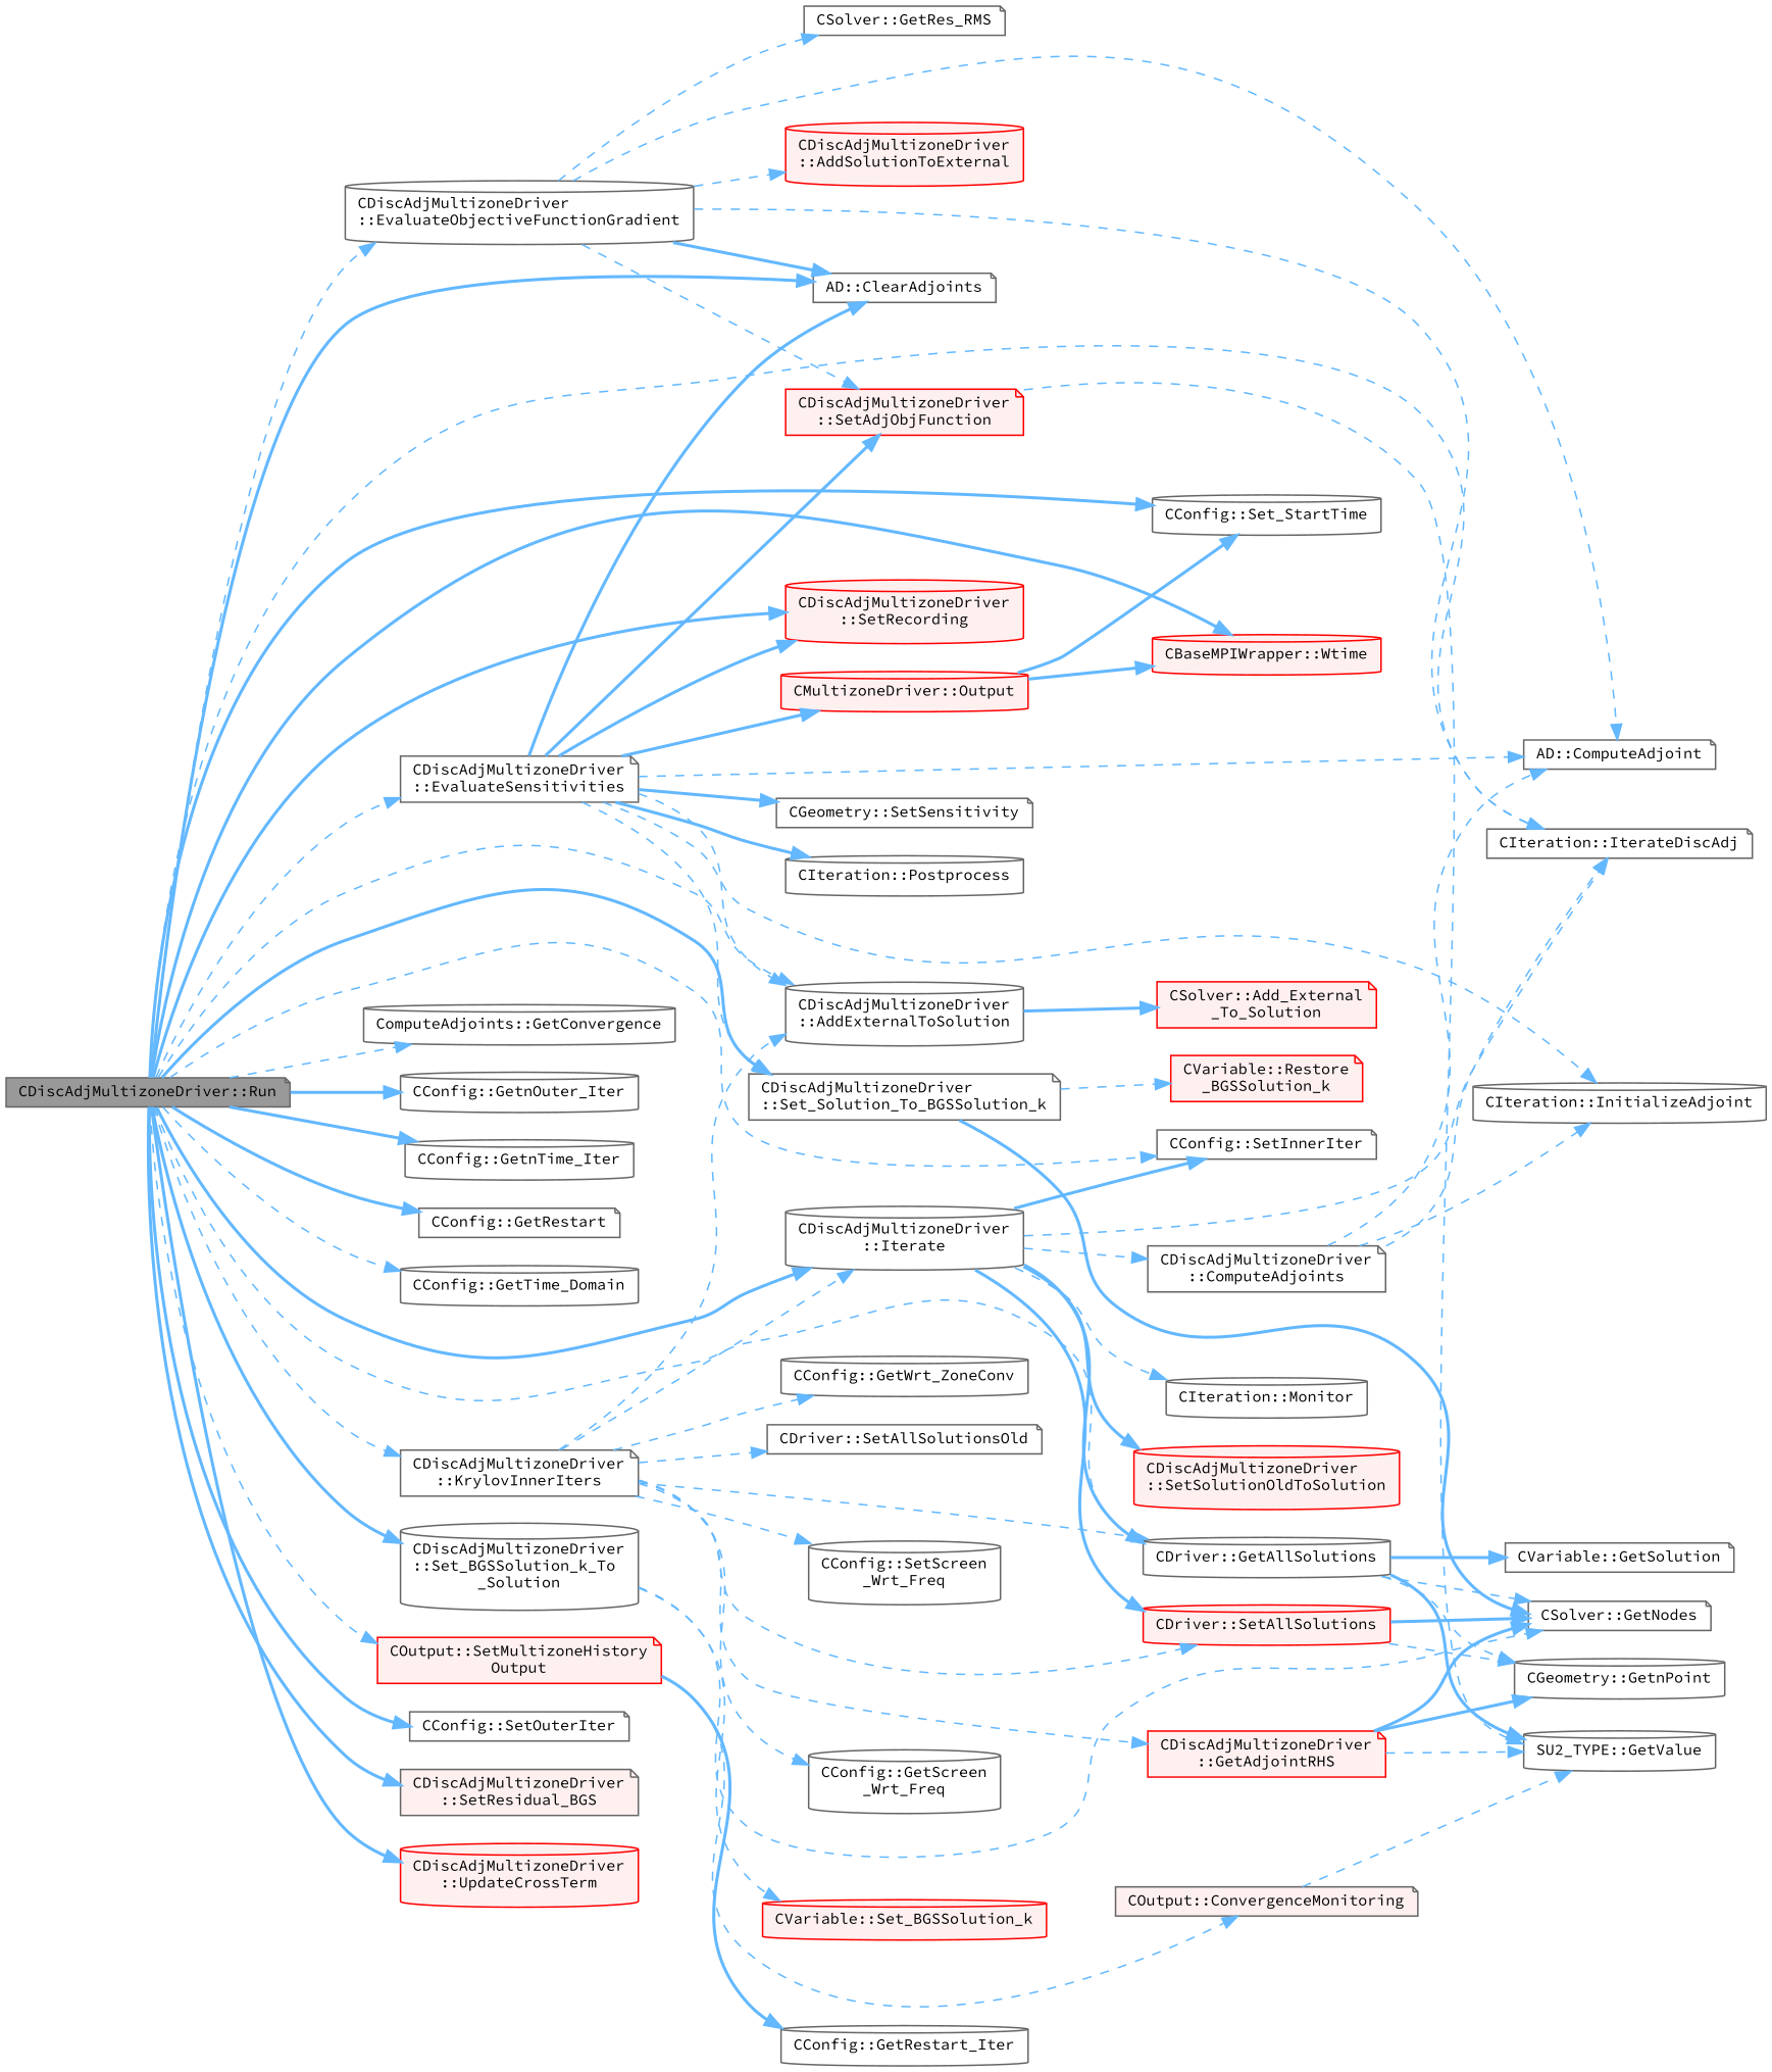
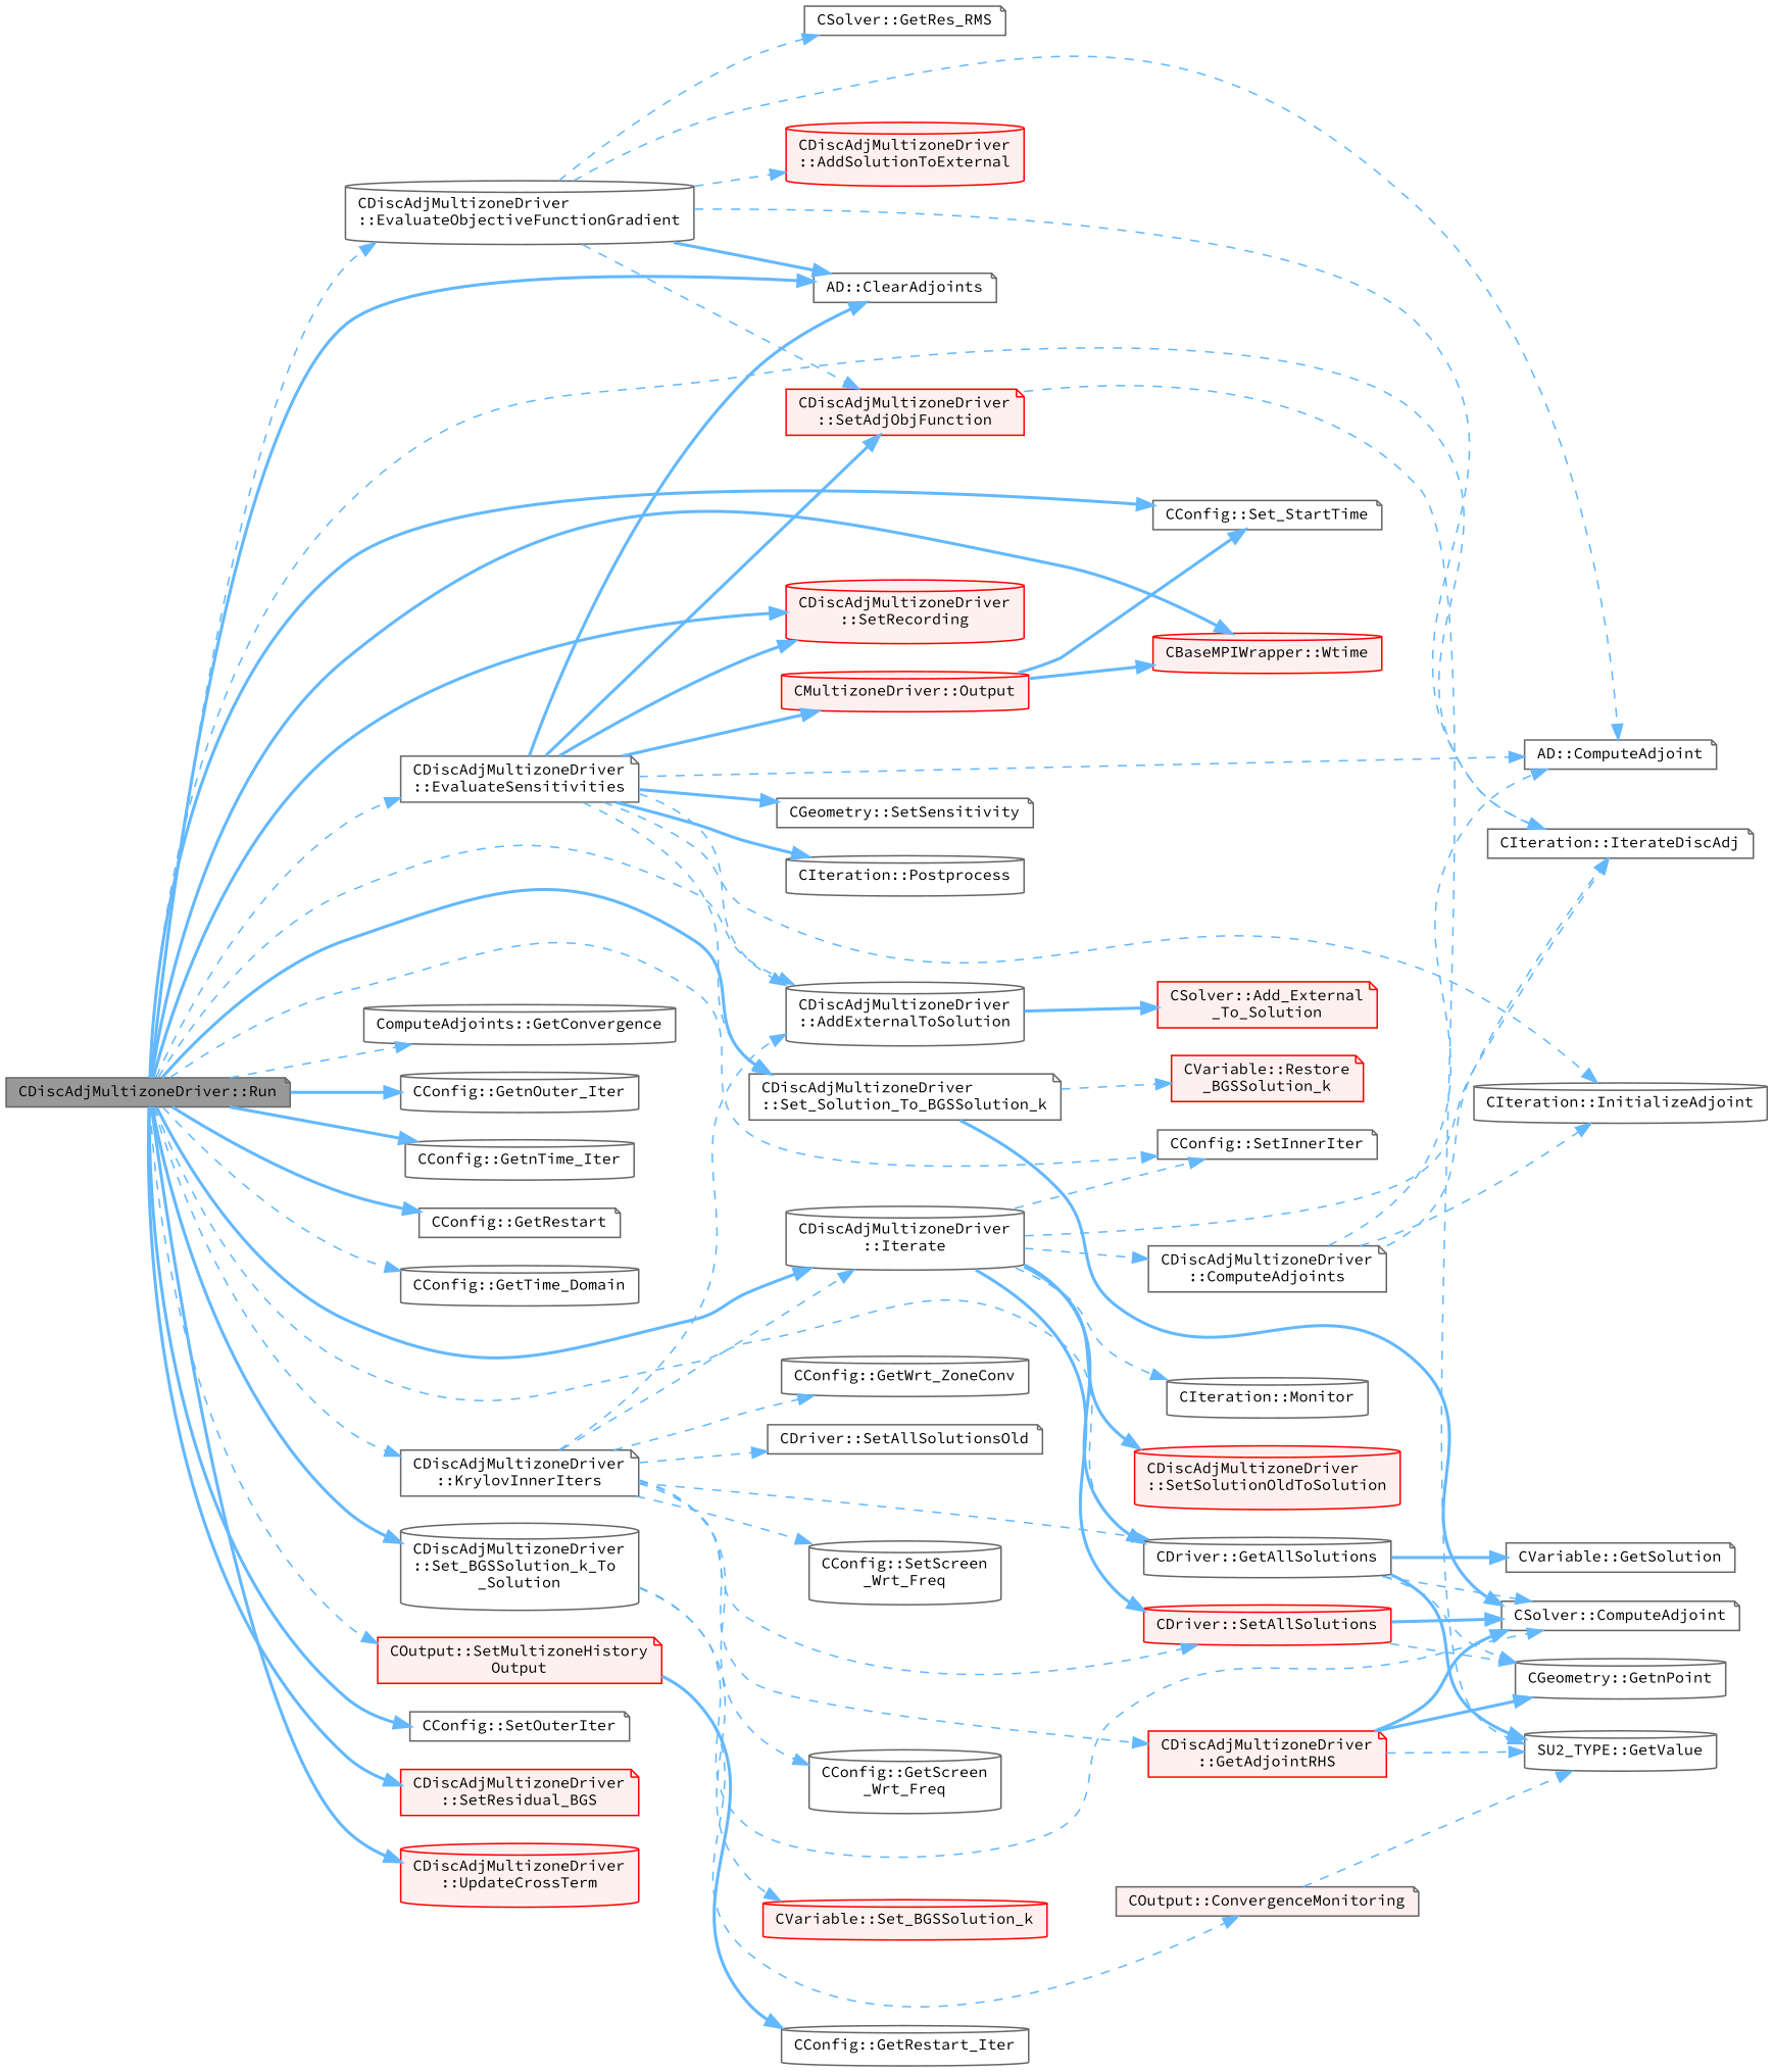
  digraph {
    fontname="Source Code Pro"
    rankdir=LR
    node [color=grey40 fillcolor=white fontname="Source Code Pro" fontsize=10 shape=cylinder style=filled]
    edge [color=steelblue1 fontname="Source Code Pro" fontsize=10 labelfontname=Helvetica labelfontsize=10 style=dashed]
    n1 [color=gray40 fillcolor=grey60 fontcolor=black height=0.2 label="CDiscAdjMultizoneDriver::Run" shape=note width=0.4]
    n2 [height=0.2 label="CDiscAdjMultizoneDriver\l::AddExternalToSolution" width=0.4]
    n3 [height=0.2 label="AD::ClearAdjoints" shape=note width=0.4]
    n4 [height=0.2 label="CDiscAdjMultizoneDriver\l::EvaluateObjectiveFunctionGradient" width=0.4]
    n5 [height=0.2 label="CIteration::IterateDiscAdj" shape=note width=0.4]
    n6 [color=red fillcolor="#FFF0F0" height=0.2 label="CDiscAdjMultizoneDriver\l::SetRecording" width=0.4]
    n7 [height=0.2 label="CDiscAdjMultizoneDriver\l::EvaluateSensitivities" shape=note width=0.4]
-   n8 [height=0.2 label="CConfig::Set_StartTime" width=0.4]
+   n8 [height=0.2 label="CConfig::Set_StartTime" shape=note width=0.4]
    n9 [color=red fillcolor="#FFF0F0" height=0.2 label="CBaseMPIWrapper::Wtime" width=0.4]
    n10 [height=0.2 label="CDiscAdjMultizoneDriver\l::Set_Solution_To_BGSSolution_k" shape=note width=0.4]
    n11 [height=0.2 label="CDriver::GetAllSolutions" width=0.4]
    n12 [height=0.2 label="ComputeAdjoints::GetConvergence" width=0.4]
    n13 [height=0.2 label="CConfig::GetnOuter_Iter" width=0.4]
    n14 [height=0.2 label="CConfig::GetnTime_Iter" width=0.4]
    n15 [height=0.2 label="CConfig::GetRestart" shape=note width=0.4]
    n16 [height=0.2 label="CConfig::GetTime_Domain" width=0.4]
    n17 [height=0.2 label="CDiscAdjMultizoneDriver\l::Iterate" width=0.4]
    n18 [height=0.2 label="CConfig::SetInnerIter" shape=note width=0.4]
    n19 [height=0.2 label="CDiscAdjMultizoneDriver\l::KrylovInnerIters" shape=note width=0.4]
    n20 [height=0.2 label="CDiscAdjMultizoneDriver\l::Set_BGSSolution_k_To\l_Solution" width=0.4]
    n21 [color=red fillcolor="#FFF0F0" height=0.2 label="COutput::SetMultizoneHistory\lOutput" shape=note width=0.4]
    n22 [height=0.2 label="CConfig::SetOuterIter" shape=note width=0.4]
-   n23 [fillcolor="#FFF0F0" height=0.2 label="CDiscAdjMultizoneDriver\l::SetResidual_BGS" shape=note width=0.4]
+   n23 [color=red fillcolor="#FFF0F0" height=0.2 label="CDiscAdjMultizoneDriver\l::SetResidual_BGS" shape=note width=0.4]
    n24 [color=red fillcolor="#FFF0F0" height=0.2 label="CDiscAdjMultizoneDriver\l::UpdateCrossTerm" width=0.4]
    n25 [color=red fillcolor="#FFF0F0" height=0.2 label="CSolver::Add_External\l_To_Solution" shape=note width=0.4]
    n26 [color=red fillcolor="#FFF0F0" height=0.2 label="CDiscAdjMultizoneDriver\l::AddSolutionToExternal" width=0.4]
    n27 [height=0.2 label="AD::ComputeAdjoint" shape=note width=0.4]
    n28 [height=0.2 label="CSolver::GetRes_RMS" shape=note width=0.4]
    n29 [color=red fillcolor="#FFF0F0" height=0.2 label="CDiscAdjMultizoneDriver\l::SetAdjObjFunction" shape=note width=0.4]
    n30 [height=0.2 label="CIteration::InitializeAdjoint" width=0.4]
    n31 [color=red fillcolor="#FFF0F0" height=0.2 label="CMultizoneDriver::Output" width=0.4]
    n32 [height=0.2 label="CIteration::Postprocess" width=0.4]
    n33 [height=0.2 label="CGeometry::SetSensitivity" shape=note width=0.4]
-   n34 [height=0.2 label="CSolver::GetNodes" shape=note width=0.4]
+   n34 [height=0.2 label="CSolver::ComputeAdjoint" shape=note width=0.4]
    n35 [color=red fillcolor="#FFF0F0" height=0.2 label="CVariable::Restore\l_BGSSolution_k" shape=note width=0.4]
    n36 [height=0.2 label="SU2_TYPE::GetValue" width=0.4]
    n37 [height=0.2 label="CGeometry::GetnPoint" width=0.4]
    n38 [height=0.2 label="CVariable::GetSolution" shape=note width=0.4]
    n39 [height=0.2 label="CDiscAdjMultizoneDriver\l::ComputeAdjoints" shape=note width=0.4]
    n40 [height=0.2 label="CIteration::Monitor" width=0.4]
    n41 [color=red fillcolor="#FFF0F0" height=0.2 label="CDriver::SetAllSolutions" width=0.4]
    n42 [color=red fillcolor="#FFF0F0" height=0.2 label="CDiscAdjMultizoneDriver\l::SetSolutionOldToSolution" width=0.4]
    n43 [color=red fillcolor="#FFF0F0" height=0.2 label="CDiscAdjMultizoneDriver\l::GetAdjointRHS" shape=note width=0.4]
    n44 [height=0.2 label="CConfig::GetScreen\l_Wrt_Freq" width=0.4]
    n45 [height=0.2 label="CConfig::GetWrt_ZoneConv" width=0.4]
    n46 [height=0.2 label="CDriver::SetAllSolutionsOld" shape=note width=0.4]
    n47 [height=0.2 label="CConfig::SetScreen\l_Wrt_Freq" width=0.4]
    n48 [color=red fillcolor="#FFF0F0" height=0.2 label="CVariable::Set_BGSSolution_k" width=0.4]
    n49 [fillcolor="#FFF0F0" height=0.2 label="COutput::ConvergenceMonitoring" shape=note width=0.4]
    n50 [height=0.2 label="CConfig::GetRestart_Iter" width=0.4]
    n1 -> n2
    n1 -> n3 [style=bold]
    n1 -> n4
    n1 -> n5
    n1 -> n6 [style=bold]
    n1 -> n7
    n1 -> n8 [style=bold]
    n1 -> n9 [style=bold]
    n1 -> n10 [style=bold]
    n1 -> n11
    n1 -> n12
    n1 -> n13 [style=bold]
    n1 -> n14 [style=bold]
    n1 -> n15 [style=bold]
    n1 -> n16
    n1 -> n17 [style=bold]
    n1 -> n18
    n1 -> n19
    n1 -> n20 [style=bold]
    n1 -> n21
    n1 -> n22 [style=bold]
    n1 -> n23 [style=bold]
    n1 -> n24 [style=bold]
    n2 -> n25 [style=bold]
    n4 -> n3 [style=bold]
    n4 -> n5
    n4 -> n26
    n4 -> n27
    n4 -> n28
    n4 -> n29
    n7 -> n2
    n7 -> n3 [style=bold]
    n7 -> n6 [style=bold]
    n7 -> n10
    n7 -> n27
    n7 -> n29 [style=bold]
    n7 -> n30
    n7 -> n31 [style=bold]
    n7 -> n32 [style=bold]
    n7 -> n33 [style=bold]
    n10 -> n34 [style=bold]
    n10 -> n35
    n11 -> n34
    n11 -> n36 [style=bold]
    n11 -> n37
    n11 -> n38 [style=bold]
    n17 -> n5
    n17 -> n11 [style=bold]
-   n17 -> n18 [style=bold]
+   n17 -> n18
    n17 -> n39
    n17 -> n40
    n17 -> n41 [style=bold]
    n17 -> n42 [style=bold]
    n19 -> n2
    n19 -> n11
    n19 -> n17
    n19 -> n41
    n19 -> n43
    n19 -> n44
    n19 -> n45
    n19 -> n46
    n19 -> n47
    n20 -> n34
    n20 -> n48
    n21 -> n49
    n21 -> n50 [style=bold]
    n29 -> n36
    n31 -> n8 [style=bold]
    n31 -> n9 [style=bold]
    n39 -> n5
    n39 -> n27
    n39 -> n30
    n41 -> n34 [style=bold]
    n41 -> n37
    n43 -> n34 [style=bold]
    n43 -> n36
    n43 -> n37 [style=bold]
    n49 -> n36
  }
